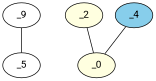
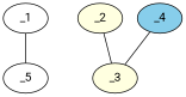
  graph {
    fontname=Roboto
    node [fillcolor=white fontname=Roboto style=filled]
    edge [fontname=Roboto]
-   _1 [x=0.80939 y=0.719823 label=_9]
+   _1 [x=0.80939 y=0.719823]
    _5 [x=2.28623 y=1.74786]
    _2 [fillcolor=lightyellow x=2.34454 y=0.41852]
-   _3 [fillcolor=lightyellow x=1.89577 y=2.53224 label=_0]
+   _3 [fillcolor=lightyellow x=1.89577 y=2.53224]
    _4 [fillcolor=skyblue x=1.08007 y=2.20131]
    _1 -- _5
    _2 -- _3
    _4 -- _3
  }
